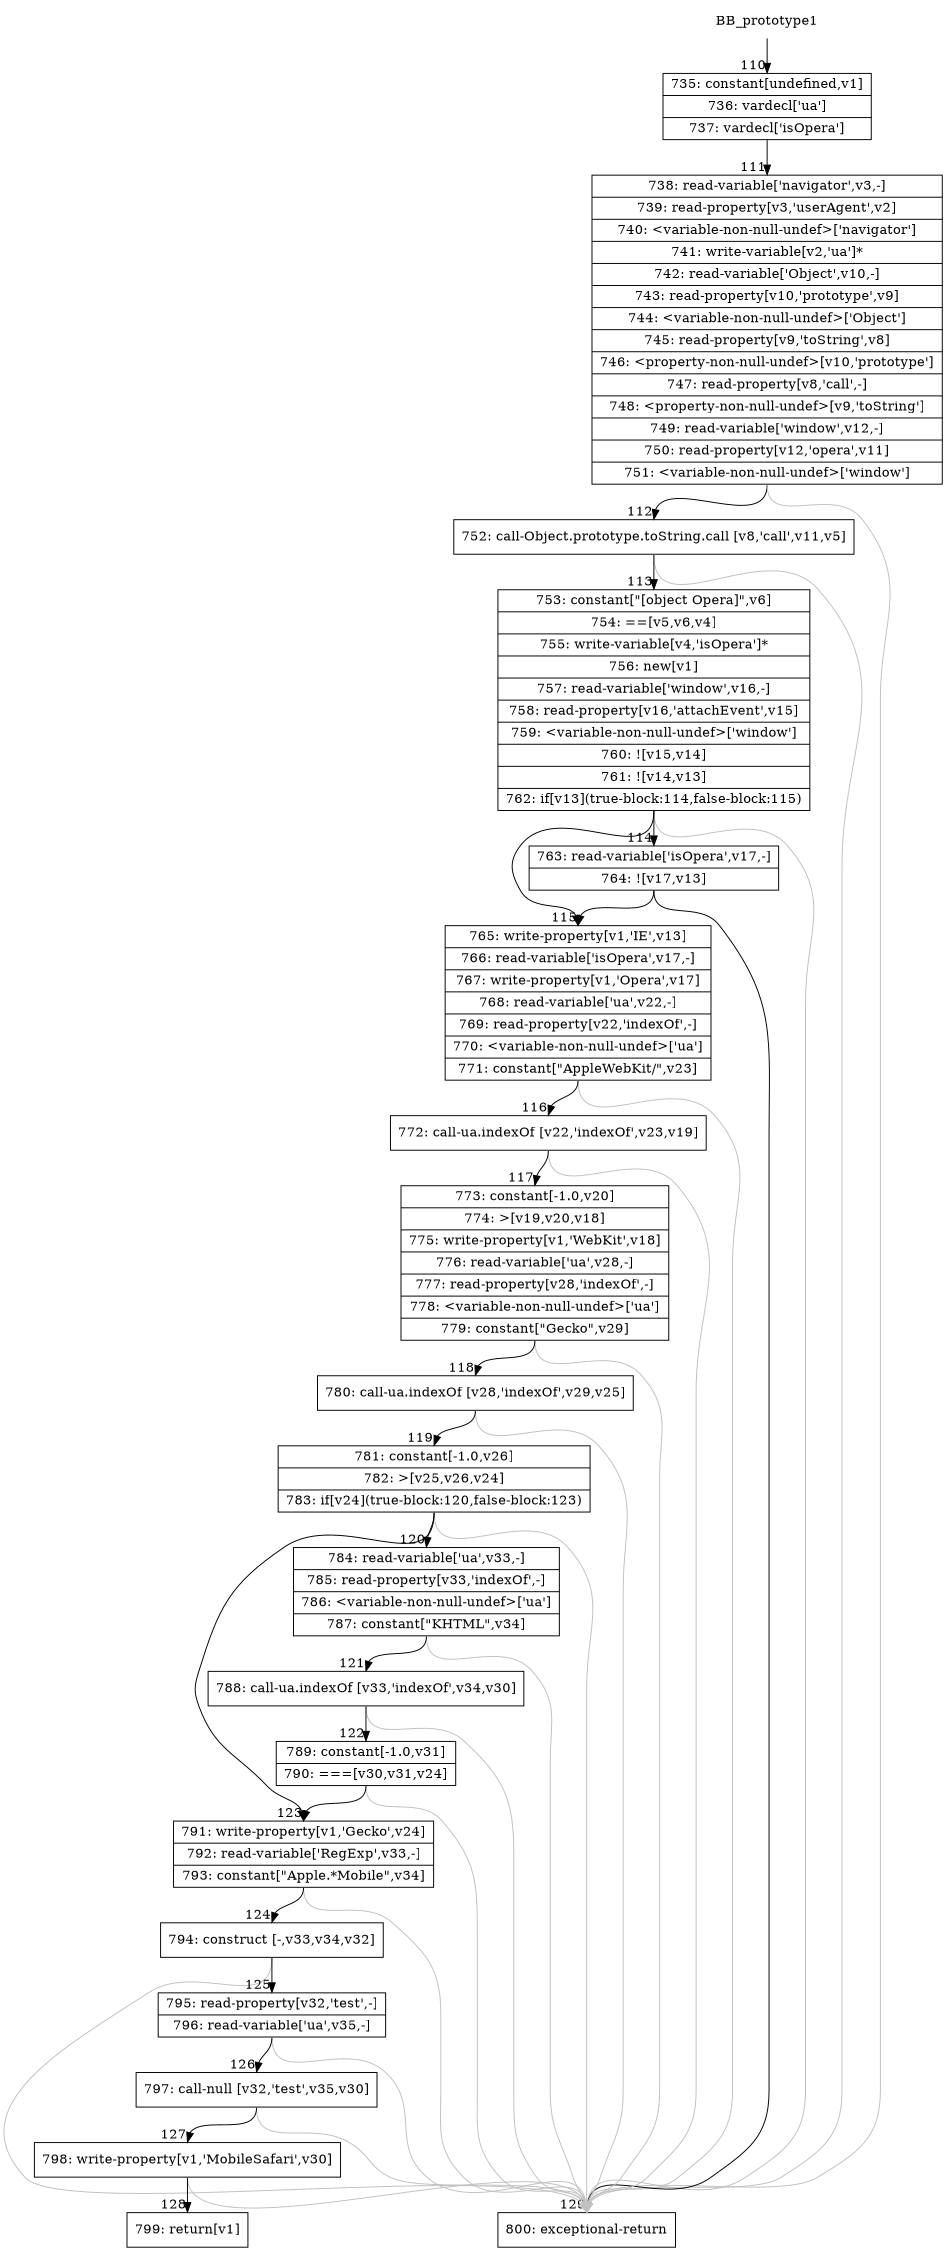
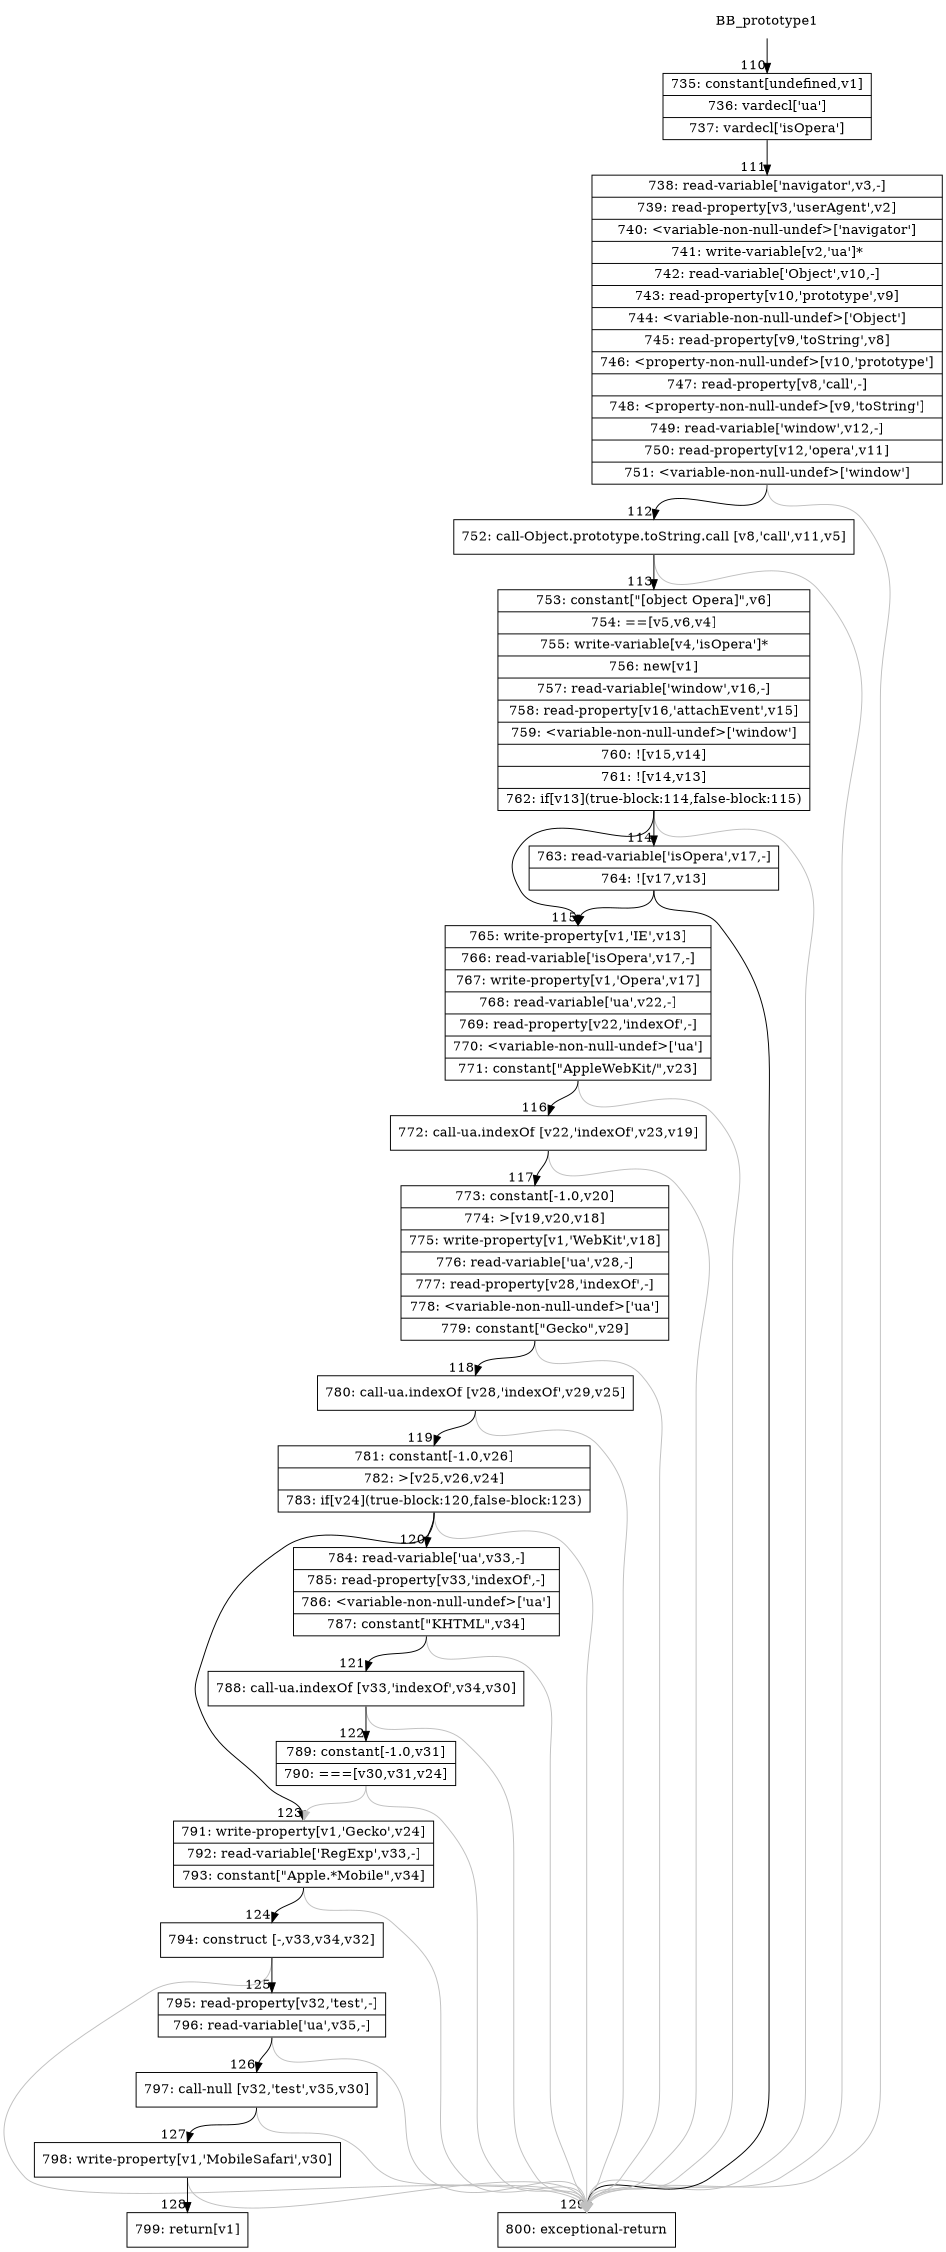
  digraph {
    rankdir=TD
    node [shape=record]
    edge [headport=n tailport=s]
    n1 [label=BB_prototype1 shape=none]
    n2 [label="{735: constant[undefined,v1]|736: vardecl['ua']|737: vardecl['isOpera']}"]
    n3 [label="{738: read-variable['navigator',v3,-]|739: read-property[v3,'userAgent',v2]|740: \<variable-non-null-undef\>['navigator']|741: write-variable[v2,'ua']*|742: read-variable['Object',v10,-]|743: read-property[v10,'prototype',v9]|744: \<variable-non-null-undef\>['Object']|745: read-property[v9,'toString',v8]|746: \<property-non-null-undef\>[v10,'prototype']|747: read-property[v8,'call',-]|748: \<property-non-null-undef\>[v9,'toString']|749: read-variable['window',v12,-]|750: read-property[v12,'opera',v11]|751: \<variable-non-null-undef\>['window']}"]
    n4 [label="{752: call-Object.prototype.toString.call [v8,'call',v11,v5]}"]
    n5 [label="{800: exceptional-return}"]
    n6 [label="{753: constant[\"[object Opera]\",v6]|754: ==[v5,v6,v4]|755: write-variable[v4,'isOpera']*|756: new[v1]|757: read-variable['window',v16,-]|758: read-property[v16,'attachEvent',v15]|759: \<variable-non-null-undef\>['window']|760: ![v15,v14]|761: ![v14,v13]|762: if[v13](true-block:114,false-block:115)}"]
    n7 [label="{765: write-property[v1,'IE',v13]|766: read-variable['isOpera',v17,-]|767: write-property[v1,'Opera',v17]|768: read-variable['ua',v22,-]|769: read-property[v22,'indexOf',-]|770: \<variable-non-null-undef\>['ua']|771: constant[\"AppleWebKit/\",v23]}"]
    n8 [label="{763: read-variable['isOpera',v17,-]|764: ![v17,v13]}"]
    n9 [label="{772: call-ua.indexOf [v22,'indexOf',v23,v19]}"]
    n10 [label="{773: constant[-1.0,v20]|774: \>[v19,v20,v18]|775: write-property[v1,'WebKit',v18]|776: read-variable['ua',v28,-]|777: read-property[v28,'indexOf',-]|778: \<variable-non-null-undef\>['ua']|779: constant[\"Gecko\",v29]}"]
    n11 [label="{780: call-ua.indexOf [v28,'indexOf',v29,v25]}"]
    n12 [label="{781: constant[-1.0,v26]|782: \>[v25,v26,v24]|783: if[v24](true-block:120,false-block:123)}"]
    n13 [label="{791: write-property[v1,'Gecko',v24]|792: read-variable['RegExp',v33,-]|793: constant[\"Apple.*Mobile\",v34]}"]
    n14 [label="{784: read-variable['ua',v33,-]|785: read-property[v33,'indexOf',-]|786: \<variable-non-null-undef\>['ua']|787: constant[\"KHTML\",v34]}"]
    n15 [label="{794: construct [-,v33,v34,v32]}"]
    n16 [label="{788: call-ua.indexOf [v33,'indexOf',v34,v30]}"]
    n17 [label="{795: read-property[v32,'test',-]|796: read-variable['ua',v35,-]}"]
    n18 [label="{789: constant[-1.0,v31]|790: ===[v30,v31,v24]}"]
    n19 [label="{797: call-null [v32,'test',v35,v30]}"]
    n20 [label="{798: write-property[v1,'MobileSafari',v30]}"]
    n21 [label="{799: return[v1]}"]
    n1 -> n2 [headlabel="    110"]
    n2 -> n3 [headlabel="      111"]
    n3 -> n4 [headlabel="      112"]
    n3 -> n5 [color=gray headlabel="      129"]
    n4 -> n5 [color=gray]
    n4 -> n6 [headlabel="      113"]
    n6 -> n5 [color=gray]
    n6 -> n7 [headlabel="      115"]
    n6 -> n8 [headlabel="      114"]
    n7 -> n5 [color=gray]
    n7 -> n9 [headlabel="      116"]
    n8 -> n5 [color=black]
    n8 -> n7
    n9 -> n5 [color=gray]
    n9 -> n10 [headlabel="      117"]
    n10 -> n5 [color=gray]
    n10 -> n11 [headlabel="      118"]
    n11 -> n5 [color=gray]
    n11 -> n12 [headlabel="      119"]
    n12 -> n5 [color=gray]
    n12 -> n13 [headlabel="      123"]
    n12 -> n14 [headlabel="      120"]
    n13 -> n5 [color=gray]
    n13 -> n15 [headlabel="      124"]
    n14 -> n5 [color=gray]
    n14 -> n16 [headlabel="      121"]
    n15 -> n5 [color=gray]
    n15 -> n17 [headlabel="      125"]
    n16 -> n5 [color=gray]
    n16 -> n18 [headlabel="      122"]
    n17 -> n5 [color=gray]
    n17 -> n19 [headlabel="      126"]
    n18 -> n5 [color=gray]
-   n18 -> n13
+   n18 -> n13 [color=gray]
    n19 -> n5 [color=gray]
    n19 -> n20 [headlabel="      127"]
    n20 -> n5 [color=gray]
    n20 -> n21 [headlabel="      128"]
  }
